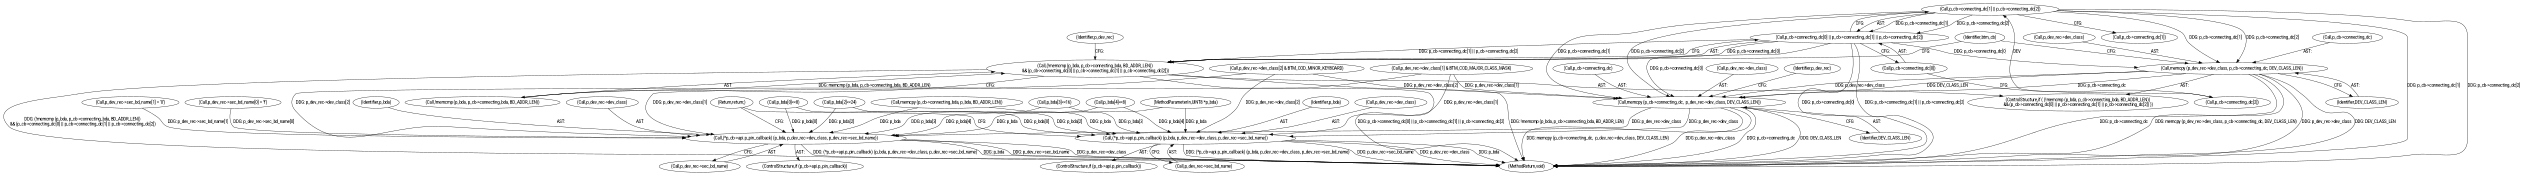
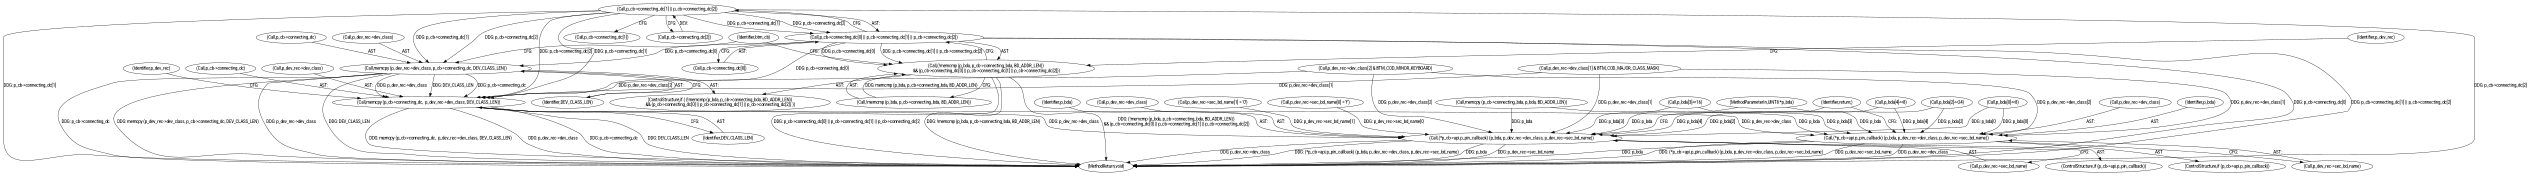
  digraph {
    fontname="Roboto Condensed"
    node [fontname="Roboto Condensed"]
    edge [fontname="Roboto Condensed"]
    n1 [label="(Call,p_cb->connecting_dc[1] || p_cb->connecting_dc[2])"]
    n2 [label="(Call,p_cb->connecting_dc[0] || p_cb->connecting_dc[1] || p_cb->connecting_dc[2])"]
    n3 [label="(Call,memcpy (p_dev_rec->dev_class, p_cb->connecting_dc, DEV_CLASS_LEN))"]
    n4 [label="(Call,memcpy (p_cb->connecting_dc,  p_dev_rec->dev_class, DEV_CLASS_LEN))"]
    n5 [label="(MethodReturn,void)"]
    n6 [label="(Call,p_cb->connecting_dc[1])"]
    n7 [label="(Call,p_cb->connecting_dc[2])"]
    n8 [label="(Call,(!memcmp (p_bda, p_cb->connecting_bda, BD_ADDR_LEN))\n && (p_cb->connecting_dc[0] || p_cb->connecting_dc[1] || p_cb->connecting_dc[2]))"]
    n9 [label="(Call,p_cb->connecting_dc[0])"]
    n10 [label="(ControlStructure,if ( (!memcmp (p_bda, p_cb->connecting_bda, BD_ADDR_LEN))\n && (p_cb->connecting_dc[0] || p_cb->connecting_dc[1] || p_cb->connecting_dc[2]) ))"]
    n11 [label="(Identifier,DEV_CLASS_LEN)"]
    n12 [label="(Call,(*p_cb->api.p_pin_callback) (p_bda, p_dev_rec->dev_class, p_dev_rec->sec_bd_name))"]
    n13 [label="(Call,(*p_cb->api.p_pin_callback) (p_bda, p_dev_rec->dev_class, p_dev_rec->sec_bd_name))"]
    n14 [label="(Identifier,DEV_CLASS_LEN)"]
    n15 [label="(Call,!memcmp (p_bda, p_cb->connecting_bda, BD_ADDR_LEN))"]
    n16 [label="(Call,p_dev_rec->sec_bd_name)"]
    n17 [label="(ControlStructure,if (p_cb->api.p_pin_callback))"]
    n18 [label="(Call,p_dev_rec->sec_bd_name)"]
    n19 [label="(ControlStructure,if (p_cb->api.p_pin_callback))"]
    n20 [label="(Identifier,p_bda)"]
    n21 [label="(Call,p_cb->connecting_dc)"]
    n22 [label="(Call,p_dev_rec->dev_class[1] & BTM_COD_MAJOR_CLASS_MASK)"]
    n23 [label="(Call,p_dev_rec->dev_class)"]
    n24 [label="(Identifier,p_dev_rec)"]
    n25 [label="(Call,p_bda[2]<<24)"]
    n26 [label="(Call,p_dev_rec->dev_class)"]
    n27 [label="(Call,p_bda[0]<<8)"]
    n28 [label="(Call,memcpy (p_cb->connecting_bda, p_bda, BD_ADDR_LEN))"]
    n29 [label="(Call,p_bda[3]<<16)"]
    n30 [label="(Identifier,p_dev_rec)"]
-   n31 [label="(Return,return;)"]
+   n31 [label="(Identifier,return;)"]
    n32 [label="(Call,p_bda[4]<<8)"]
    n33 [label="(Call,p_dev_rec->sec_bd_name[1] = '0')"]
    n34 [label="(Call,p_dev_rec->dev_class)"]
    n35 [label="(Identifier,p_bda)"]
    n36 [label="(Call,p_cb->connecting_dc)"]
    n37 [label="(Call,p_dev_rec->sec_bd_name[0] = 'f')"]
    n38 [label="(Call,p_dev_rec->dev_class[2] & BTM_COD_MINOR_KEYBOARD)"]
    n39 [label="(Call,p_dev_rec->dev_class)"]
    n40 [label="(MethodParameterIn,UINT8 *p_bda)"]
    n41 [label="(Identifier,btm_cb)"]
    n1 -> n2 [label="AST: "]
    n1 -> n2 [label="DDG: p_cb->connecting_dc[1]"]
    n1 -> n2 [label="DDG: p_cb->connecting_dc[2]"]
    n1 -> n3 [label="DDG: p_cb->connecting_dc[2]"]
    n1 -> n3 [label="DDG: p_cb->connecting_dc[1]"]
    n1 -> n4 [label="DDG: p_cb->connecting_dc[2]"]
    n1 -> n4 [label="DDG: p_cb->connecting_dc[1]"]
    n1 -> n5 [label="DDG: p_cb->connecting_dc[2]"]
    n1 -> n5 [label="DDG: p_cb->connecting_dc[1]"]
    n1 -> n6 [label="CFG: "]
-   n9 -> n7 [label="CFG: "]
+   n1 -> n7 [label="CFG: "]
    n2 -> n1 [label="CFG: "]
    n2 -> n3 [label="DDG: p_cb->connecting_dc[0]"]
    n2 -> n4 [label="DDG: p_cb->connecting_dc[0]"]
    n2 -> n5 [label="DDG: p_cb->connecting_dc[0]"]
    n2 -> n5 [label="DDG: p_cb->connecting_dc[1] || p_cb->connecting_dc[2]"]
    n2 -> n8 [label="AST: "]
    n2 -> n8 [label="DDG: p_cb->connecting_dc[0]"]
    n2 -> n8 [label="DDG: p_cb->connecting_dc[1] || p_cb->connecting_dc[2]"]
    n2 -> n9 [label="CFG: "]
    n3 -> n4 [label="DDG: p_cb->connecting_dc"]
    n3 -> n4 [label="DDG: p_dev_rec->dev_class"]
    n3 -> n4 [label="DDG: DEV_CLASS_LEN"]
    n3 -> n5 [label="DDG: p_cb->connecting_dc"]
    n3 -> n5 [label="DDG: memcpy (p_dev_rec->dev_class, p_cb->connecting_dc, DEV_CLASS_LEN)"]
    n3 -> n5 [label="DDG: p_dev_rec->dev_class"]
    n3 -> n5 [label="DDG: DEV_CLASS_LEN"]
    n3 -> n10 [label="AST: "]
    n3 -> n11 [label="CFG: "]
    n4 -> n5 [label="DDG: p_dev_rec->dev_class"]
    n4 -> n5 [label="DDG: p_cb->connecting_dc"]
    n4 -> n5 [label="DDG: DEV_CLASS_LEN"]
    n4 -> n5 [label="DDG: memcpy (p_cb->connecting_dc,  p_dev_rec->dev_class, DEV_CLASS_LEN)"]
    n4 -> n12 [label="DDG: p_dev_rec->dev_class"]
    n4 -> n13 [label="DDG: p_dev_rec->dev_class"]
    n4 -> n14 [label="CFG: "]
    n7 -> n1 [label="DEV: "]
    n8 -> n2 [label="CFG: "]
    n8 -> n5 [label="DDG: (!memcmp (p_bda, p_cb->connecting_bda, BD_ADDR_LEN))\n && (p_cb->connecting_dc[0] || p_cb->connecting_dc[1] || p_cb->connecting_dc[2])"]
    n8 -> n5 [label="DDG: p_cb->connecting_dc[0] || p_cb->connecting_dc[1] || p_cb->connecting_dc[2]"]
    n8 -> n5 [label="DDG: !memcmp (p_bda, p_cb->connecting_bda, BD_ADDR_LEN)"]
    n8 -> n10 [label="AST: "]
    n8 -> n15 [label="CFG: "]
    n9 -> n2 [label="AST: "]
    n11 -> n3 [label="AST: "]
    n12 -> n5 [label="DDG: p_bda"]
    n12 -> n5 [label="DDG: (*p_cb->api.p_pin_callback) (p_bda, p_dev_rec->dev_class, p_dev_rec->sec_bd_name)"]
    n12 -> n5 [label="DDG: p_dev_rec->sec_bd_name"]
    n12 -> n5 [label="DDG: p_dev_rec->dev_class"]
    n12 -> n16 [label="CFG: "]
    n12 -> n17 [label="AST: "]
    n13 -> n5 [label="DDG: p_dev_rec->sec_bd_name"]
    n13 -> n5 [label="DDG: p_dev_rec->dev_class"]
    n13 -> n5 [label="DDG: (*p_cb->api.p_pin_callback) (p_bda, p_dev_rec->dev_class, p_dev_rec->sec_bd_name)"]
    n13 -> n5 [label="DDG: p_bda"]
    n13 -> n18 [label="CFG: "]
    n13 -> n19 [label="AST: "]
    n14 -> n4 [label="AST: "]
    n15 -> n8 [label="AST: "]
    n15 -> n8 [label="DDG: memcmp (p_bda, p_cb->connecting_bda, BD_ADDR_LEN)"]
    n16 -> n12 [label="AST: "]
    n18 -> n13 [label="AST: "]
    n20 -> n13 [label="AST: "]
    n21 -> n3 [label="AST: "]
    n22 -> n4 [label="DDG: p_dev_rec->dev_class[1]"]
    n22 -> n12 [label="DDG: p_dev_rec->dev_class[1]"]
    n22 -> n13 [label="DDG: p_dev_rec->dev_class[1]"]
    n23 -> n13 [label="AST: "]
    n24 -> n8 [label="CFG: "]
    n25 -> n12 [label="DDG: p_bda[2]"]
    n25 -> n13 [label="DDG: p_bda[2]"]
    n26 -> n3 [label="AST: "]
    n27 -> n12 [label="DDG: p_bda[0]"]
    n27 -> n13 [label="DDG: p_bda[0]"]
    n28 -> n12 [label="DDG: p_bda"]
    n28 -> n13 [label="DDG: p_bda"]
    n29 -> n12 [label="DDG: p_bda[3]"]
    n29 -> n13 [label="DDG: p_bda[3]"]
    n30 -> n4 [label="CFG: "]
    n31 -> n12 [label="CFG: "]
    n31 -> n13 [label="CFG: "]
    n32 -> n12 [label="DDG: p_bda[4]"]
    n32 -> n13 [label="DDG: p_bda[4]"]
    n33 -> n13 [label="DDG: p_dev_rec->sec_bd_name[1]"]
    n34 -> n12 [label="AST: "]
    n35 -> n12 [label="AST: "]
    n36 -> n4 [label="AST: "]
    n37 -> n13 [label="DDG: p_dev_rec->sec_bd_name[0]"]
    n38 -> n4 [label="DDG: p_dev_rec->dev_class[2]"]
    n38 -> n12 [label="DDG: p_dev_rec->dev_class[2]"]
    n38 -> n13 [label="DDG: p_dev_rec->dev_class[2]"]
    n39 -> n4 [label="AST: "]
    n40 -> n12 [label="DDG: p_bda"]
    n40 -> n13 [label="DDG: p_bda"]
    n41 -> n3 [label="CFG: "]
    n41 -> n8 [label="CFG: "]
  }
